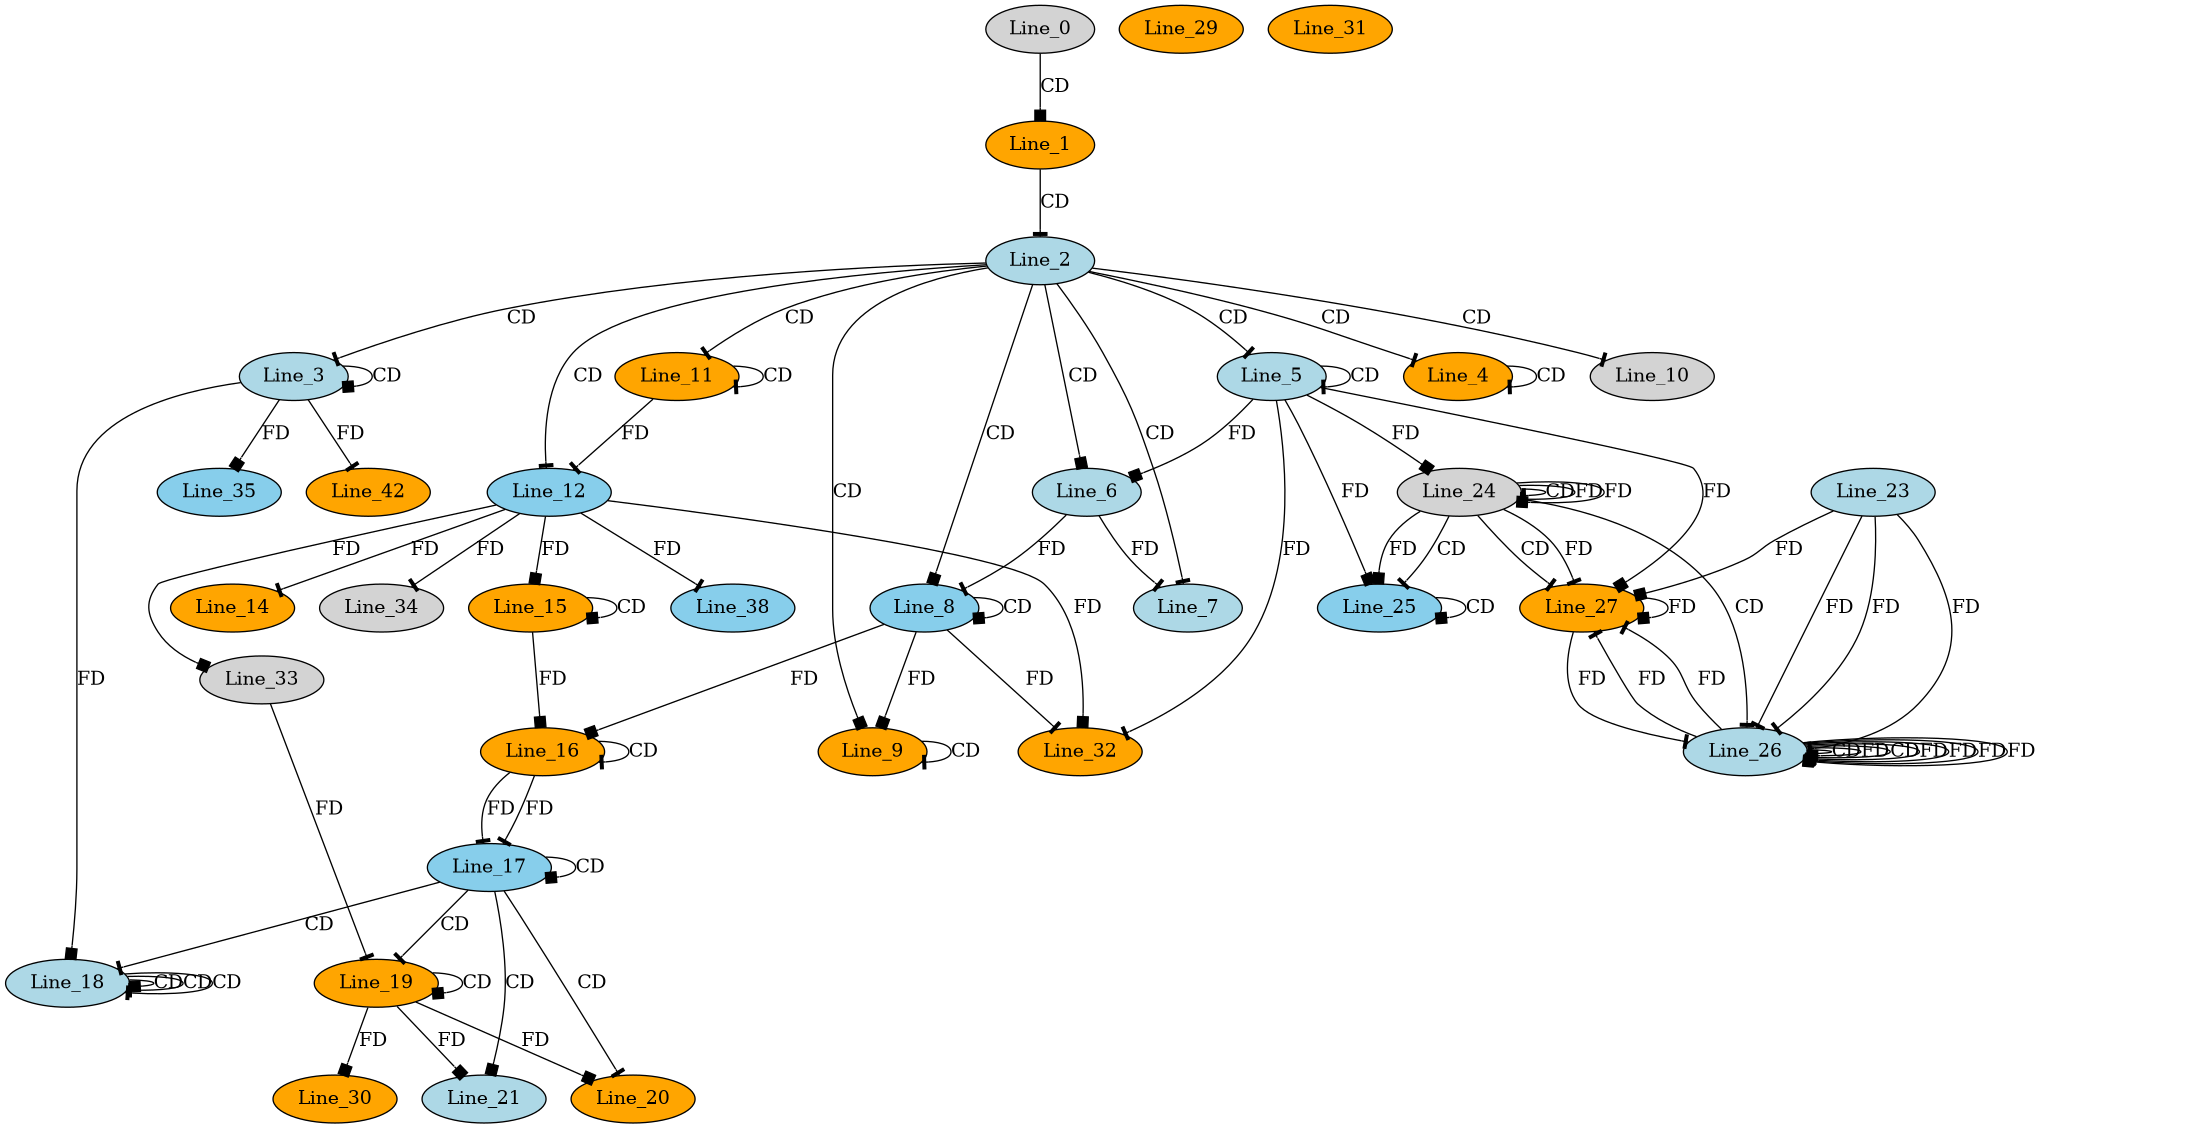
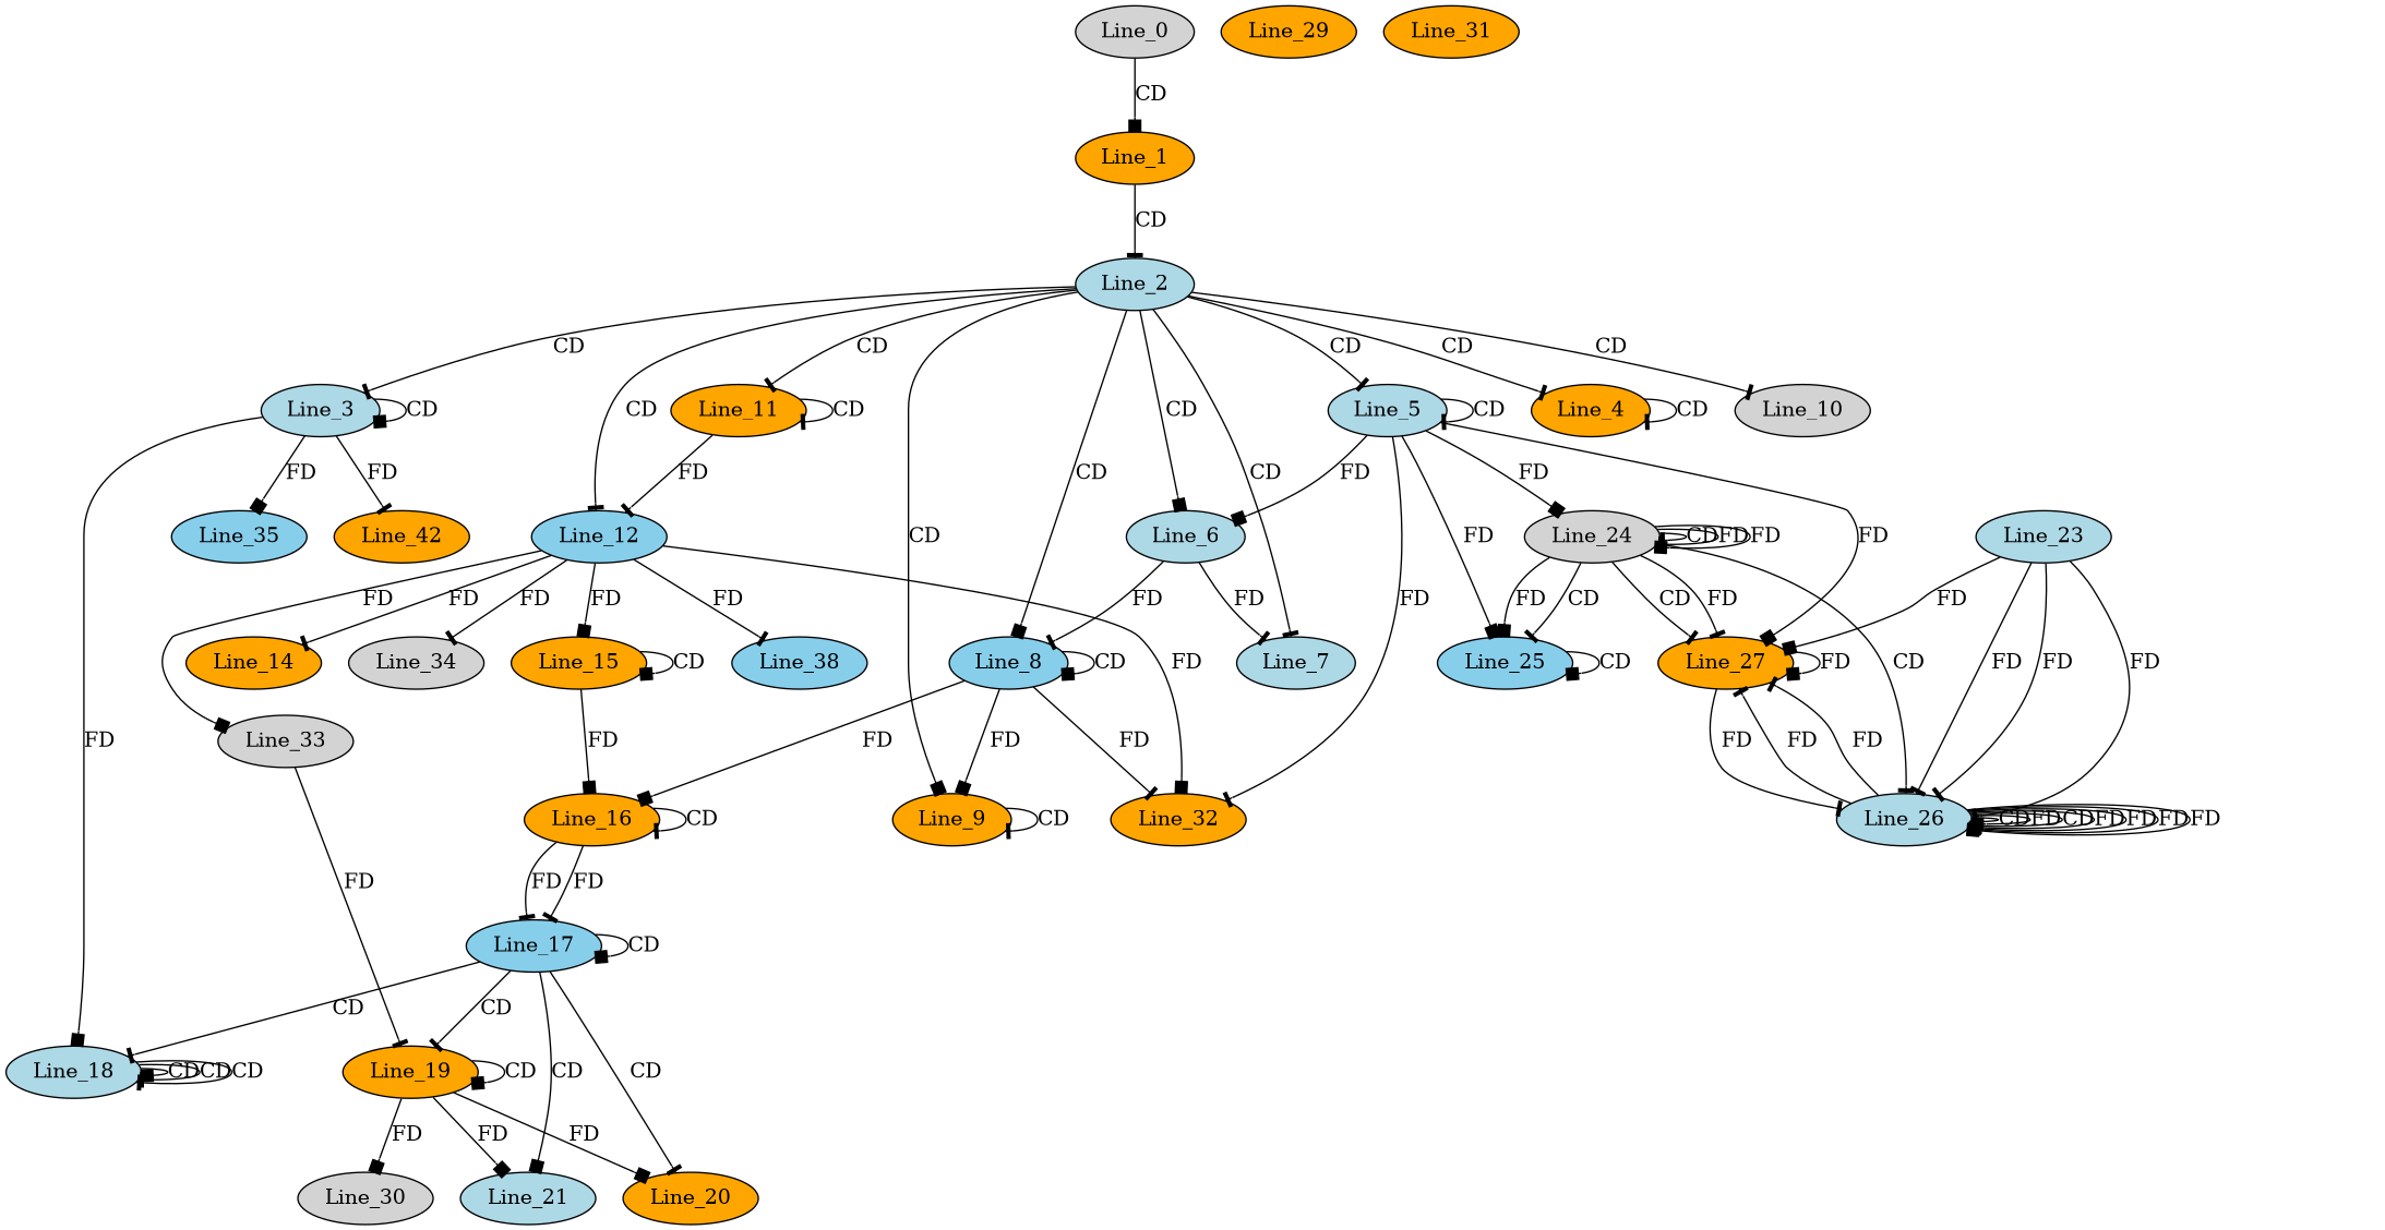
  digraph {
    node [fillcolor=orange style=filled]
    edge [arrowhead=tee]
    Line_0 [fillcolor=lightgrey]
    Line_1
    Line_2 [fillcolor=lightblue]
    Line_3 [fillcolor=lightblue]
    Line_4
    Line_5 [fillcolor=lightblue]
    Line_6 [fillcolor=lightblue]
    Line_7 [fillcolor=lightblue]
    Line_8 [fillcolor=skyblue]
    Line_9
    Line_10 [fillcolor=lightgrey]
    Line_11
    Line_12 [fillcolor=skyblue]
    Line_18 [fillcolor=lightblue]
    Line_35 [fillcolor=skyblue]
    Line_42
    Line_24 [fillcolor=lightgrey]
    Line_25 [fillcolor=skyblue]
    Line_27
    Line_32
    Line_16
    Line_14
    Line_15
    Line_33 [fillcolor=lightgrey]
    Line_34 [fillcolor=lightgrey]
    Line_38 [fillcolor=skyblue]
    Line_26 [fillcolor=lightblue]
    Line_17 [fillcolor=skyblue]
    Line_19
    Line_20
    Line_21 [fillcolor=lightblue]
-   Line_30
+   Line_30 [fillcolor=lightgrey]
    Line_23 [fillcolor=lightblue]
    Line_29
    Line_31
    Line_0 -> Line_1 [arrowhead=box label=CD]
    Line_1 -> Line_2 [label=CD]
    Line_2 -> Line_3 [label=CD]
    Line_2 -> Line_4 [label=CD]
    Line_2 -> Line_5 [label=CD]
    Line_2 -> Line_6 [arrowhead=box label=CD]
    Line_2 -> Line_7 [label=CD]
    Line_2 -> Line_8 [arrowhead=box label=CD]
    Line_2 -> Line_9 [arrowhead=box label=CD]
    Line_2 -> Line_10 [label=CD]
    Line_2 -> Line_11 [label=CD]
    Line_2 -> Line_12 [label=CD]
    Line_3 -> Line_3 [arrowhead=box label=CD]
    Line_3 -> Line_18 [arrowhead=box label=FD]
    Line_3 -> Line_35 [arrowhead=box label=FD]
    Line_3 -> Line_42 [label=FD]
    Line_4 -> Line_4 [label=CD]
    Line_5 -> Line_5 [label=CD]
    Line_5 -> Line_6 [arrowhead=box label=FD]
    Line_5 -> Line_24 [arrowhead=box label=FD]
    Line_5 -> Line_25 [arrowhead=box label=FD]
    Line_5 -> Line_27 [arrowhead=box label=FD]
    Line_5 -> Line_32 [label=FD]
    Line_6 -> Line_7 [label=FD]
    Line_6 -> Line_8 [label=FD]
    Line_8 -> Line_8 [arrowhead=box label=CD]
    Line_8 -> Line_9 [arrowhead=box label=FD]
    Line_8 -> Line_32 [label=FD]
    Line_8 -> Line_16 [arrowhead=box label=FD]
    Line_9 -> Line_9 [label=CD]
    Line_11 -> Line_11 [label=CD]
    Line_11 -> Line_12 [label=FD]
    Line_12 -> Line_32 [arrowhead=box label=FD]
    Line_12 -> Line_14 [label=FD]
    Line_12 -> Line_15 [arrowhead=box label=FD]
    Line_12 -> Line_33 [arrowhead=box label=FD]
    Line_12 -> Line_34 [label=FD]
    Line_12 -> Line_38 [label=FD]
    Line_18 -> Line_18 [arrowhead=box label=CD]
    Line_18 -> Line_18 [label=CD]
    Line_18 -> Line_18 [label=CD]
    Line_24 -> Line_24 [label=CD]
    Line_24 -> Line_24 [label=FD]
    Line_24 -> Line_24 [arrowhead=box label=FD]
    Line_24 -> Line_25 [label=CD]
    Line_24 -> Line_25 [arrowhead=box label=FD]
    Line_24 -> Line_27 [label=CD]
    Line_24 -> Line_27 [label=FD]
    Line_24 -> Line_26 [label=CD]
    Line_25 -> Line_25 [arrowhead=box label=CD]
    Line_27 -> Line_27 [arrowhead=box label=FD]
    Line_27 -> Line_26 [label=FD]
    Line_16 -> Line_16 [label=CD]
    Line_16 -> Line_17 [label=FD]
    Line_16 -> Line_17 [label=FD]
    Line_15 -> Line_16 [arrowhead=box label=FD]
    Line_15 -> Line_15 [arrowhead=box label=CD]
    Line_33 -> Line_19 [label=FD]
    Line_26 -> Line_27 [label=FD]
    Line_26 -> Line_27 [label=FD]
    Line_26 -> Line_26 [label=CD]
    Line_26 -> Line_26 [arrowhead=box label=FD]
    Line_26 -> Line_26 [label=CD]
    Line_26 -> Line_26 [arrowhead=box label=FD]
    Line_26 -> Line_26 [arrowhead=box label=FD]
    Line_26 -> Line_26 [arrowhead=box label=FD]
    Line_26 -> Line_26 [arrowhead=box label=FD]
    Line_17 -> Line_18 [label=CD]
    Line_17 -> Line_17 [arrowhead=box label=CD]
    Line_17 -> Line_19 [label=CD]
    Line_17 -> Line_20 [label=CD]
    Line_17 -> Line_21 [arrowhead=box label=CD]
    Line_19 -> Line_19 [arrowhead=box label=CD]
    Line_19 -> Line_20 [arrowhead=box label=FD]
    Line_19 -> Line_21 [arrowhead=box label=FD]
    Line_19 -> Line_30 [arrowhead=box label=FD]
    Line_23 -> Line_27 [arrowhead=box label=FD]
    Line_23 -> Line_26 [label=FD]
    Line_23 -> Line_26 [label=FD]
    Line_23 -> Line_26 [label=FD]
  }
